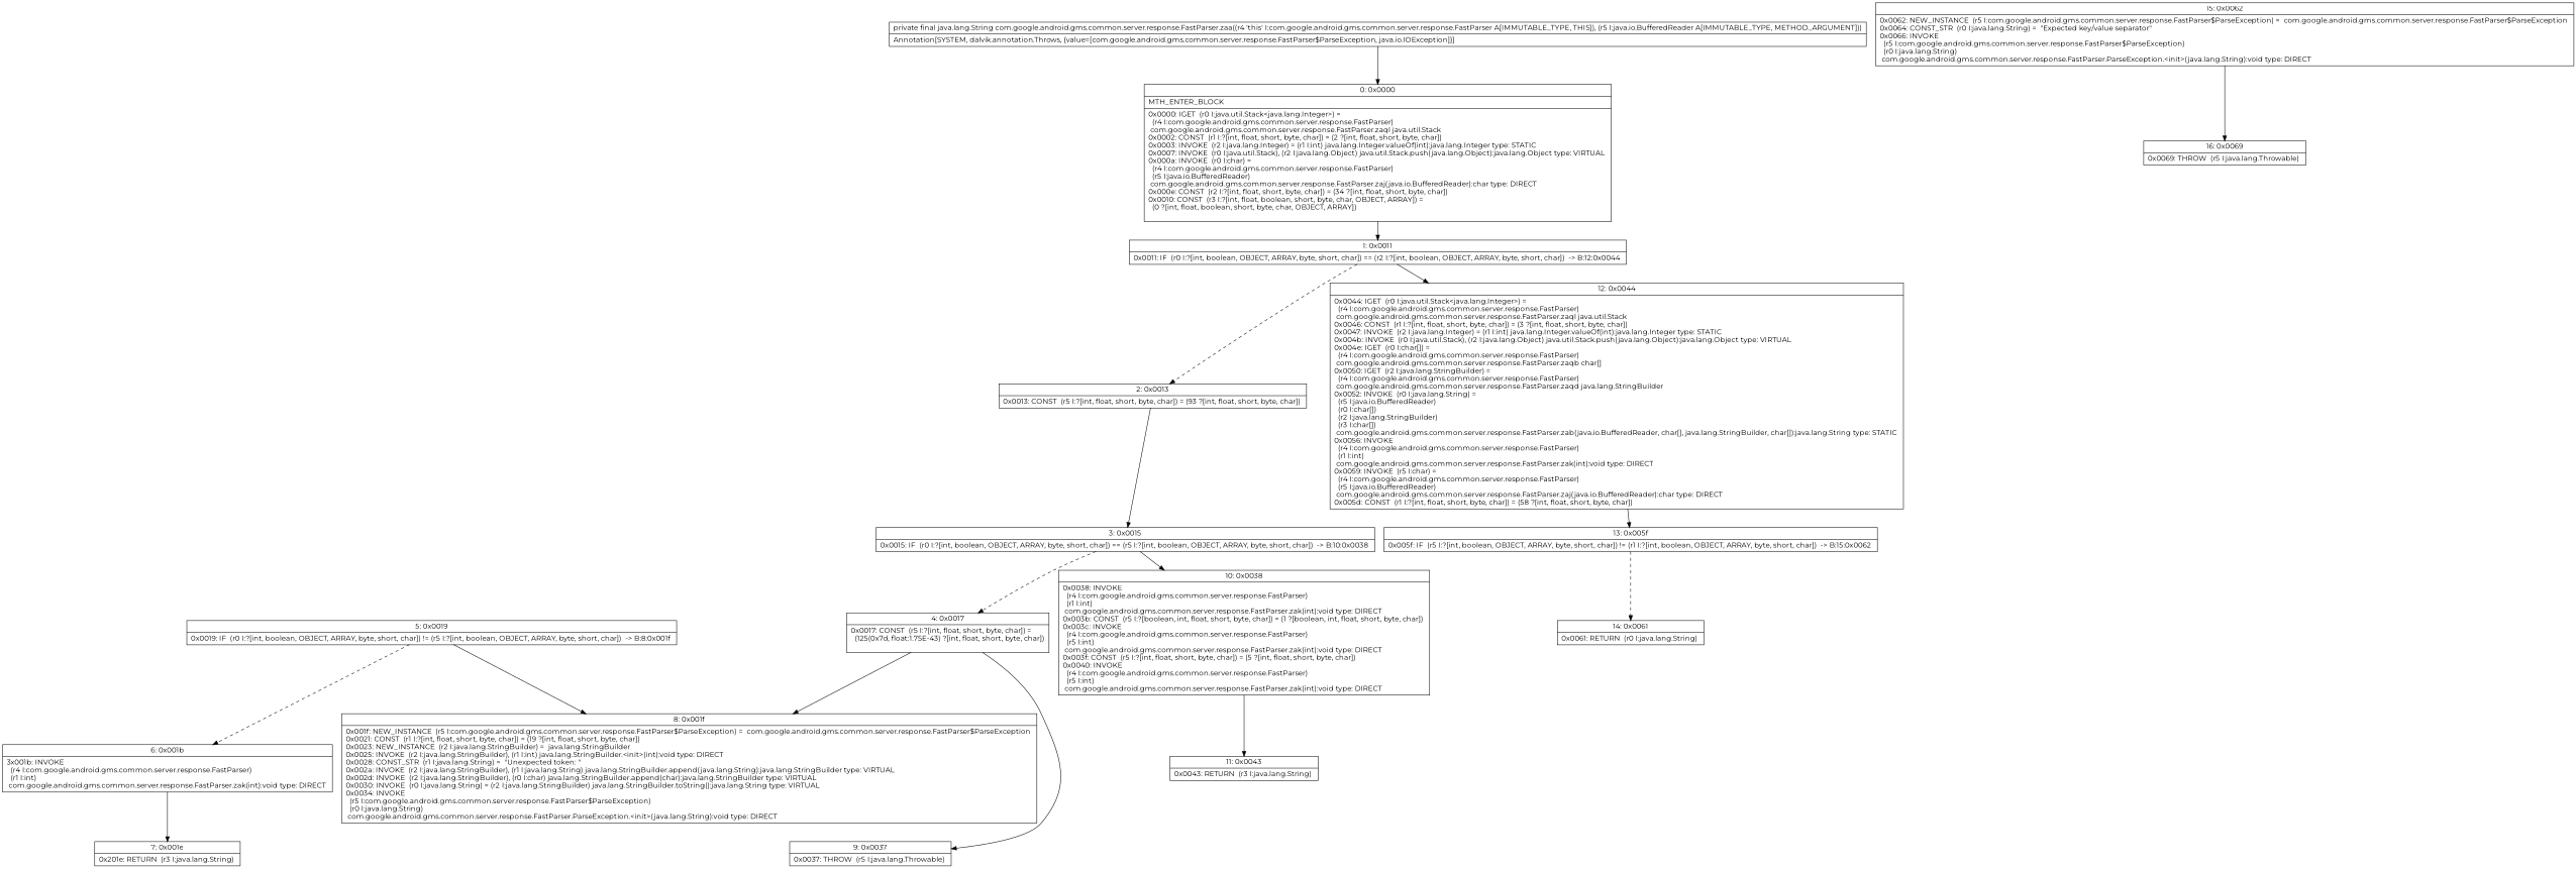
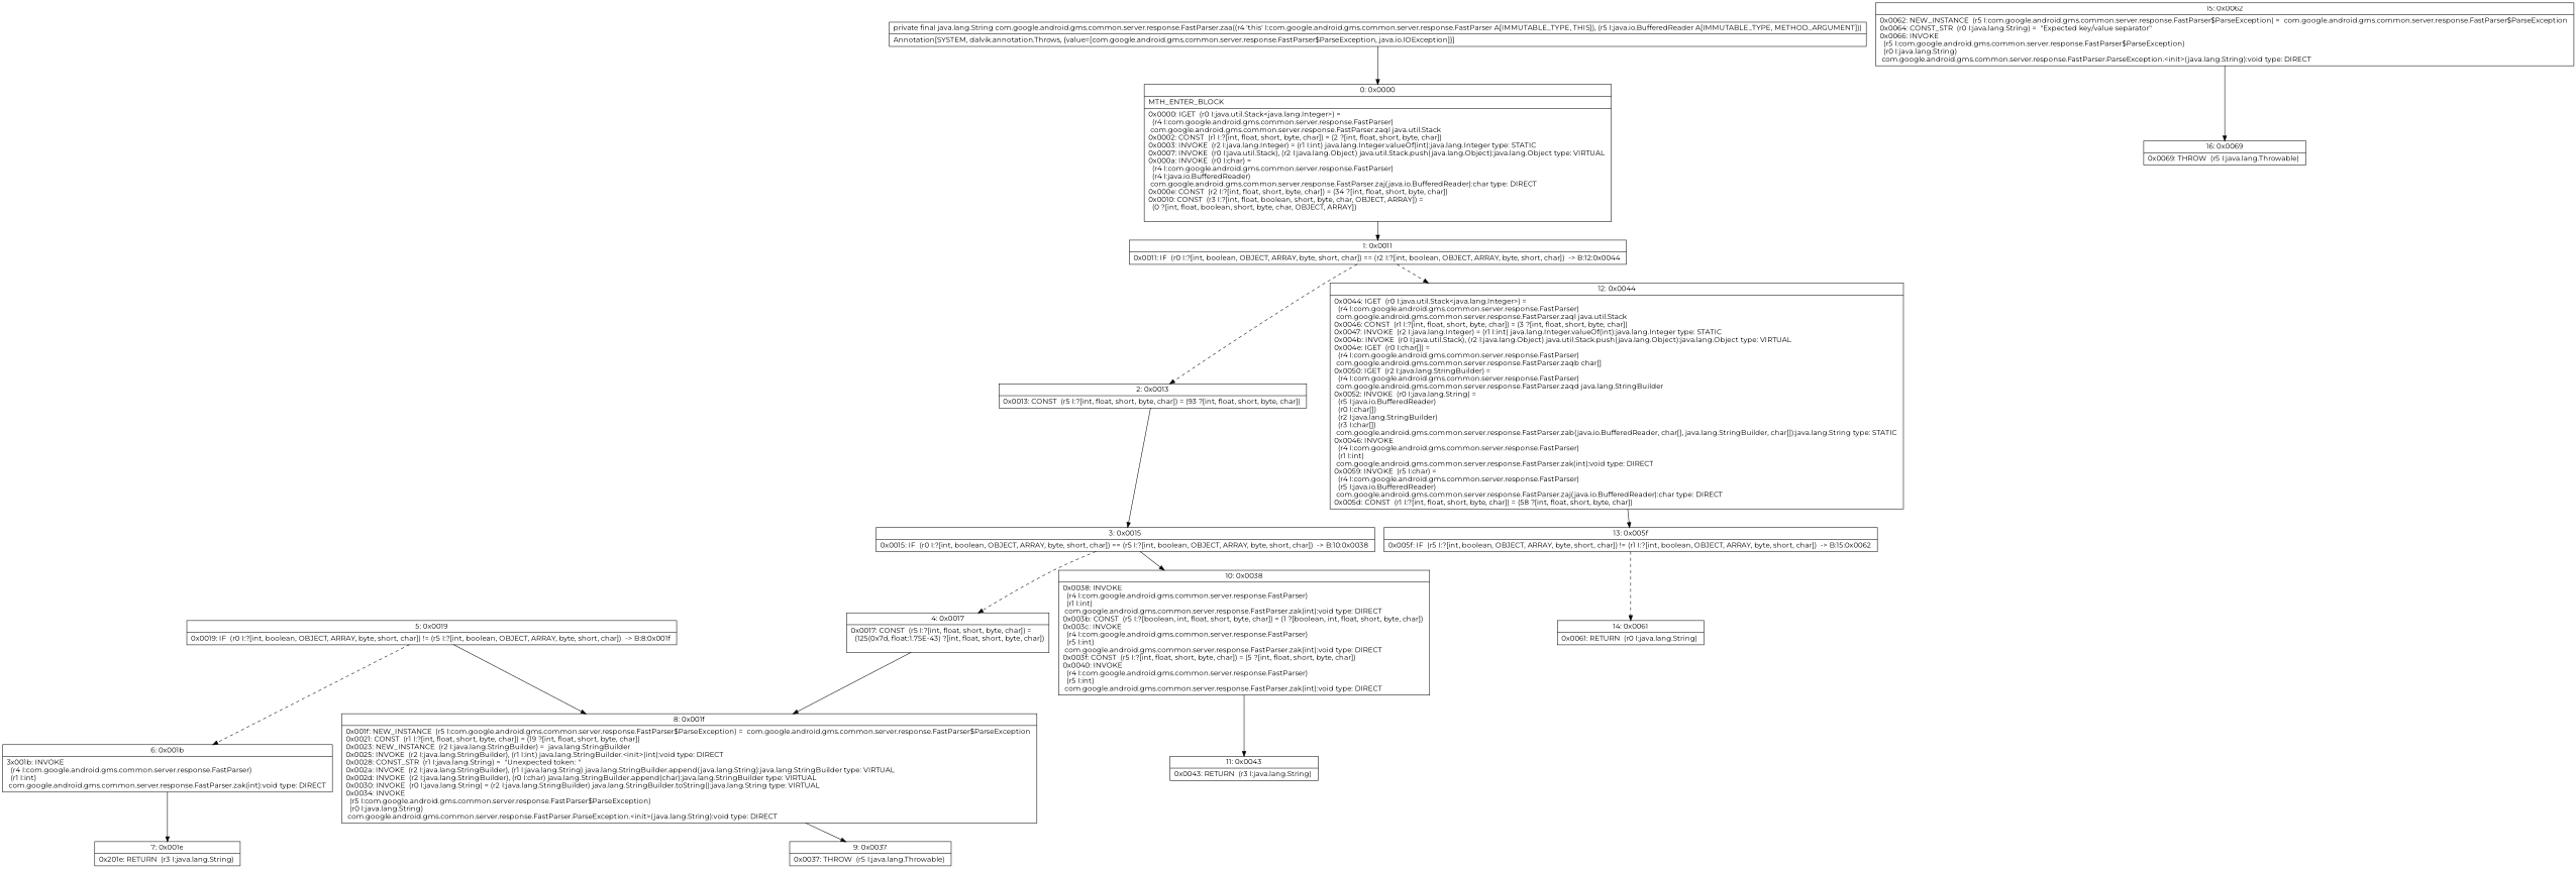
  digraph {
    fontname=Montserrat
    node [fontname=Montserrat shape=record]
    edge [fontname=Montserrat]
-   n1 [label="{0\:\ 0x0000|MTH_ENTER_BLOCK\l|0x0000: IGET  (r0 I:java.util.Stack\<java.lang.Integer\>) = \l  (r4 I:com.google.android.gms.common.server.response.FastParser)\l com.google.android.gms.common.server.response.FastParser.zaql java.util.Stack \l0x0002: CONST  (r1 I:?[int, float, short, byte, char]) = (2 ?[int, float, short, byte, char]) \l0x0003: INVOKE  (r2 I:java.lang.Integer) = (r1 I:int) java.lang.Integer.valueOf(int):java.lang.Integer type: STATIC \l0x0007: INVOKE  (r0 I:java.util.Stack), (r2 I:java.lang.Object) java.util.Stack.push(java.lang.Object):java.lang.Object type: VIRTUAL \l0x000a: INVOKE  (r0 I:char) = \l  (r4 I:com.google.android.gms.common.server.response.FastParser)\l  (r5 I:java.io.BufferedReader)\l com.google.android.gms.common.server.response.FastParser.zaj(java.io.BufferedReader):char type: DIRECT \l0x000e: CONST  (r2 I:?[int, float, short, byte, char]) = (34 ?[int, float, short, byte, char]) \l0x0010: CONST  (r3 I:?[int, float, boolean, short, byte, char, OBJECT, ARRAY]) = \l  (0 ?[int, float, boolean, short, byte, char, OBJECT, ARRAY])\l \l}"]
+   n1 [label="{0\:\ 0x0000|MTH_ENTER_BLOCK\l|0x0000: IGET  (r0 I:java.util.Stack\<java.lang.Integer\>) = \l  (r4 I:com.google.android.gms.common.server.response.FastParser)\l com.google.android.gms.common.server.response.FastParser.zaql java.util.Stack \l0x0002: CONST  (r1 I:?[int, float, short, byte, char]) = (2 ?[int, float, short, byte, char]) \l0x0003: INVOKE  (r2 I:java.lang.Integer) = (r1 I:int) java.lang.Integer.valueOf(int):java.lang.Integer type: STATIC \l0x0007: INVOKE  (r0 I:java.util.Stack), (r2 I:java.lang.Object) java.util.Stack.push(java.lang.Object):java.lang.Object type: VIRTUAL \l0x000a: INVOKE  (r0 I:char) = \l  (r4 I:com.google.android.gms.common.server.response.FastParser)\l  (r4 I:java.io.BufferedReader)\l com.google.android.gms.common.server.response.FastParser.zaj(java.io.BufferedReader):char type: DIRECT \l0x000e: CONST  (r2 I:?[int, float, short, byte, char]) = (34 ?[int, float, short, byte, char]) \l0x0010: CONST  (r3 I:?[int, float, boolean, short, byte, char, OBJECT, ARRAY]) = \l  (0 ?[int, float, boolean, short, byte, char, OBJECT, ARRAY])\l \l}"]
    n2 [label="{1\:\ 0x0011|0x0011: IF  (r0 I:?[int, boolean, OBJECT, ARRAY, byte, short, char]) == (r2 I:?[int, boolean, OBJECT, ARRAY, byte, short, char])  \-\> B:12:0x0044 \l}"]
    n3 [label="{2\:\ 0x0013|0x0013: CONST  (r5 I:?[int, float, short, byte, char]) = (93 ?[int, float, short, byte, char]) \l}"]
-   n4 [label="{12\:\ 0x0044|0x0044: IGET  (r0 I:java.util.Stack\<java.lang.Integer\>) = \l  (r4 I:com.google.android.gms.common.server.response.FastParser)\l com.google.android.gms.common.server.response.FastParser.zaql java.util.Stack \l0x0046: CONST  (r1 I:?[int, float, short, byte, char]) = (3 ?[int, float, short, byte, char]) \l0x0047: INVOKE  (r2 I:java.lang.Integer) = (r1 I:int) java.lang.Integer.valueOf(int):java.lang.Integer type: STATIC \l0x004b: INVOKE  (r0 I:java.util.Stack), (r2 I:java.lang.Object) java.util.Stack.push(java.lang.Object):java.lang.Object type: VIRTUAL \l0x004e: IGET  (r0 I:char[]) = \l  (r4 I:com.google.android.gms.common.server.response.FastParser)\l com.google.android.gms.common.server.response.FastParser.zaqb char[] \l0x0050: IGET  (r2 I:java.lang.StringBuilder) = \l  (r4 I:com.google.android.gms.common.server.response.FastParser)\l com.google.android.gms.common.server.response.FastParser.zaqd java.lang.StringBuilder \l0x0052: INVOKE  (r0 I:java.lang.String) = \l  (r5 I:java.io.BufferedReader)\l  (r0 I:char[])\l  (r2 I:java.lang.StringBuilder)\l  (r3 I:char[])\l com.google.android.gms.common.server.response.FastParser.zab(java.io.BufferedReader, char[], java.lang.StringBuilder, char[]):java.lang.String type: STATIC \l0x0056: INVOKE  \l  (r4 I:com.google.android.gms.common.server.response.FastParser)\l  (r1 I:int)\l com.google.android.gms.common.server.response.FastParser.zak(int):void type: DIRECT \l0x0059: INVOKE  (r5 I:char) = \l  (r4 I:com.google.android.gms.common.server.response.FastParser)\l  (r5 I:java.io.BufferedReader)\l com.google.android.gms.common.server.response.FastParser.zaj(java.io.BufferedReader):char type: DIRECT \l0x005d: CONST  (r1 I:?[int, float, short, byte, char]) = (58 ?[int, float, short, byte, char]) \l}"]
+   n4 [label="{12\:\ 0x0044|0x0044: IGET  (r0 I:java.util.Stack\<java.lang.Integer\>) = \l  (r4 I:com.google.android.gms.common.server.response.FastParser)\l com.google.android.gms.common.server.response.FastParser.zaql java.util.Stack \l0x0046: CONST  (r1 I:?[int, float, short, byte, char]) = (3 ?[int, float, short, byte, char]) \l0x0047: INVOKE  (r2 I:java.lang.Integer) = (r1 I:int) java.lang.Integer.valueOf(int):java.lang.Integer type: STATIC \l0x004b: INVOKE  (r0 I:java.util.Stack), (r2 I:java.lang.Object) java.util.Stack.push(java.lang.Object):java.lang.Object type: VIRTUAL \l0x004e: IGET  (r0 I:char[]) = \l  (r4 I:com.google.android.gms.common.server.response.FastParser)\l com.google.android.gms.common.server.response.FastParser.zaqb char[] \l0x0050: IGET  (r2 I:java.lang.StringBuilder) = \l  (r4 I:com.google.android.gms.common.server.response.FastParser)\l com.google.android.gms.common.server.response.FastParser.zaqd java.lang.StringBuilder \l0x0052: INVOKE  (r0 I:java.lang.String) = \l  (r5 I:java.io.BufferedReader)\l  (r0 I:char[])\l  (r2 I:java.lang.StringBuilder)\l  (r3 I:char[])\l com.google.android.gms.common.server.response.FastParser.zab(java.io.BufferedReader, char[], java.lang.StringBuilder, char[]):java.lang.String type: STATIC \l0x0046: INVOKE  \l  (r4 I:com.google.android.gms.common.server.response.FastParser)\l  (r1 I:int)\l com.google.android.gms.common.server.response.FastParser.zak(int):void type: DIRECT \l0x0059: INVOKE  (r5 I:char) = \l  (r4 I:com.google.android.gms.common.server.response.FastParser)\l  (r5 I:java.io.BufferedReader)\l com.google.android.gms.common.server.response.FastParser.zaj(java.io.BufferedReader):char type: DIRECT \l0x005d: CONST  (r1 I:?[int, float, short, byte, char]) = (58 ?[int, float, short, byte, char]) \l}"]
    n5 [label="{3\:\ 0x0015|0x0015: IF  (r0 I:?[int, boolean, OBJECT, ARRAY, byte, short, char]) == (r5 I:?[int, boolean, OBJECT, ARRAY, byte, short, char])  \-\> B:10:0x0038 \l}"]
    n6 [label="{13\:\ 0x005f|0x005f: IF  (r5 I:?[int, boolean, OBJECT, ARRAY, byte, short, char]) != (r1 I:?[int, boolean, OBJECT, ARRAY, byte, short, char])  \-\> B:15:0x0062 \l}"]
    n7 [label="{4\:\ 0x0017|0x0017: CONST  (r5 I:?[int, float, short, byte, char]) = \l  (125(0x7d, float:1.75E\-43) ?[int, float, short, byte, char])\l \l}"]
    n8 [label="{10\:\ 0x0038|0x0038: INVOKE  \l  (r4 I:com.google.android.gms.common.server.response.FastParser)\l  (r1 I:int)\l com.google.android.gms.common.server.response.FastParser.zak(int):void type: DIRECT \l0x003b: CONST  (r5 I:?[boolean, int, float, short, byte, char]) = (1 ?[boolean, int, float, short, byte, char]) \l0x003c: INVOKE  \l  (r4 I:com.google.android.gms.common.server.response.FastParser)\l  (r5 I:int)\l com.google.android.gms.common.server.response.FastParser.zak(int):void type: DIRECT \l0x003f: CONST  (r5 I:?[int, float, short, byte, char]) = (5 ?[int, float, short, byte, char]) \l0x0040: INVOKE  \l  (r4 I:com.google.android.gms.common.server.response.FastParser)\l  (r5 I:int)\l com.google.android.gms.common.server.response.FastParser.zak(int):void type: DIRECT \l}"]
    n9 [label="{8\:\ 0x001f|0x001f: NEW_INSTANCE  (r5 I:com.google.android.gms.common.server.response.FastParser$ParseException) =  com.google.android.gms.common.server.response.FastParser$ParseException \l0x0021: CONST  (r1 I:?[int, float, short, byte, char]) = (19 ?[int, float, short, byte, char]) \l0x0023: NEW_INSTANCE  (r2 I:java.lang.StringBuilder) =  java.lang.StringBuilder \l0x0025: INVOKE  (r2 I:java.lang.StringBuilder), (r1 I:int) java.lang.StringBuilder.\<init\>(int):void type: DIRECT \l0x0028: CONST_STR  (r1 I:java.lang.String) =  \"Unexpected token: \" \l0x002a: INVOKE  (r2 I:java.lang.StringBuilder), (r1 I:java.lang.String) java.lang.StringBuilder.append(java.lang.String):java.lang.StringBuilder type: VIRTUAL \l0x002d: INVOKE  (r2 I:java.lang.StringBuilder), (r0 I:char) java.lang.StringBuilder.append(char):java.lang.StringBuilder type: VIRTUAL \l0x0030: INVOKE  (r0 I:java.lang.String) = (r2 I:java.lang.StringBuilder) java.lang.StringBuilder.toString():java.lang.String type: VIRTUAL \l0x0034: INVOKE  \l  (r5 I:com.google.android.gms.common.server.response.FastParser$ParseException)\l  (r0 I:java.lang.String)\l com.google.android.gms.common.server.response.FastParser.ParseException.\<init\>(java.lang.String):void type: DIRECT \l}"]
    n10 [label="{11\:\ 0x0043|0x0043: RETURN  (r3 I:java.lang.String) \l}"]
    n11 [label="{5\:\ 0x0019|0x0019: IF  (r0 I:?[int, boolean, OBJECT, ARRAY, byte, short, char]) != (r5 I:?[int, boolean, OBJECT, ARRAY, byte, short, char])  \-\> B:8:0x001f \l}"]
    n12 [label="{6\:\ 0x001b|3x001b: INVOKE  \l  (r4 I:com.google.android.gms.common.server.response.FastParser)\l  (r1 I:int)\l com.google.android.gms.common.server.response.FastParser.zak(int):void type: DIRECT \l}"]
    n13 [label="{7\:\ 0x001e|0x201e: RETURN  (r3 I:java.lang.String) \l}"]
    n14 [label="{9\:\ 0x0037|0x0037: THROW  (r5 I:java.lang.Throwable) \l}"]
    n15 [label="{14\:\ 0x0061|0x0061: RETURN  (r0 I:java.lang.String) \l}"]
    n16 [label="{15\:\ 0x0062|0x0062: NEW_INSTANCE  (r5 I:com.google.android.gms.common.server.response.FastParser$ParseException) =  com.google.android.gms.common.server.response.FastParser$ParseException \l0x0064: CONST_STR  (r0 I:java.lang.String) =  \"Expected key\/value separator\" \l0x0066: INVOKE  \l  (r5 I:com.google.android.gms.common.server.response.FastParser$ParseException)\l  (r0 I:java.lang.String)\l com.google.android.gms.common.server.response.FastParser.ParseException.\<init\>(java.lang.String):void type: DIRECT \l}"]
    n17 [label="{16\:\ 0x0069|0x0069: THROW  (r5 I:java.lang.Throwable) \l}"]
    n18 [label="{private final java.lang.String com.google.android.gms.common.server.response.FastParser.zaa((r4 'this' I:com.google.android.gms.common.server.response.FastParser A[IMMUTABLE_TYPE, THIS]), (r5 I:java.io.BufferedReader A[IMMUTABLE_TYPE, METHOD_ARGUMENT]))  | Annotation[SYSTEM, dalvik.annotation.Throws, \{value=[com.google.android.gms.common.server.response.FastParser$ParseException, java.io.IOException]\}]\l}"]
    n1 -> n2
    n2 -> n3 [style=dashed]
-   n2 -> n4
+   n2 -> n4 [style=dashed]
    n3 -> n5
    n4 -> n6
    n5 -> n7 [style=dashed]
    n5 -> n8
    n6 -> n15 [style=dashed]
    n7 -> n9
    n8 -> n10
-   n7 -> n14
+   n9 -> n14
    n11 -> n9
    n11 -> n12 [style=dashed]
    n12 -> n13
    n16 -> n17
    n18 -> n1
  }
